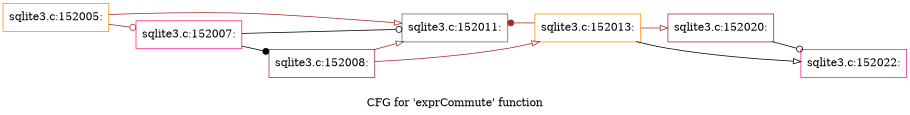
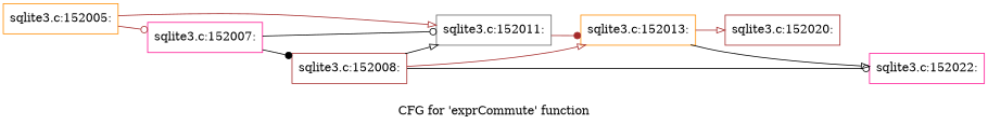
  digraph {
    label="CFG for 'exprCommute' function"
    rankdir=LR
    node [color=darkorange shape=record]
    edge [arrowhead=onormal color=brown]
    n1 [label="{sqlite3.c:152005:}"]
    n2 [color=gray40 label="{sqlite3.c:152011:}"]
    n3 [color=deeppink label="{sqlite3.c:152007:}"]
    n4 [label="{sqlite3.c:152013:}"]
    n5 [color=brown label="{sqlite3.c:152008:}"]
    n6 [color=brown label="{sqlite3.c:152020:}"]
    n7 [color=deeppink label="{sqlite3.c:152022:}"]
    n1 -> n2
    n1 -> n3 [arrowhead=odot]
-   n4 -> n2 [arrowhead=dot]
+   n2 -> n4 [arrowhead=dot]
    n3 -> n2 [arrowhead=odot color=black]
    n3 -> n5 [arrowhead=dot color=black]
    n4 -> n6
    n4 -> n7 [color=black]
-   n5 -> n2
+   n5 -> n2 [color=black]
    n5 -> n4
-   n6 -> n7 [arrowhead=odot color=black]
+   n5 -> n7 [arrowhead=odot color=black]
  }
